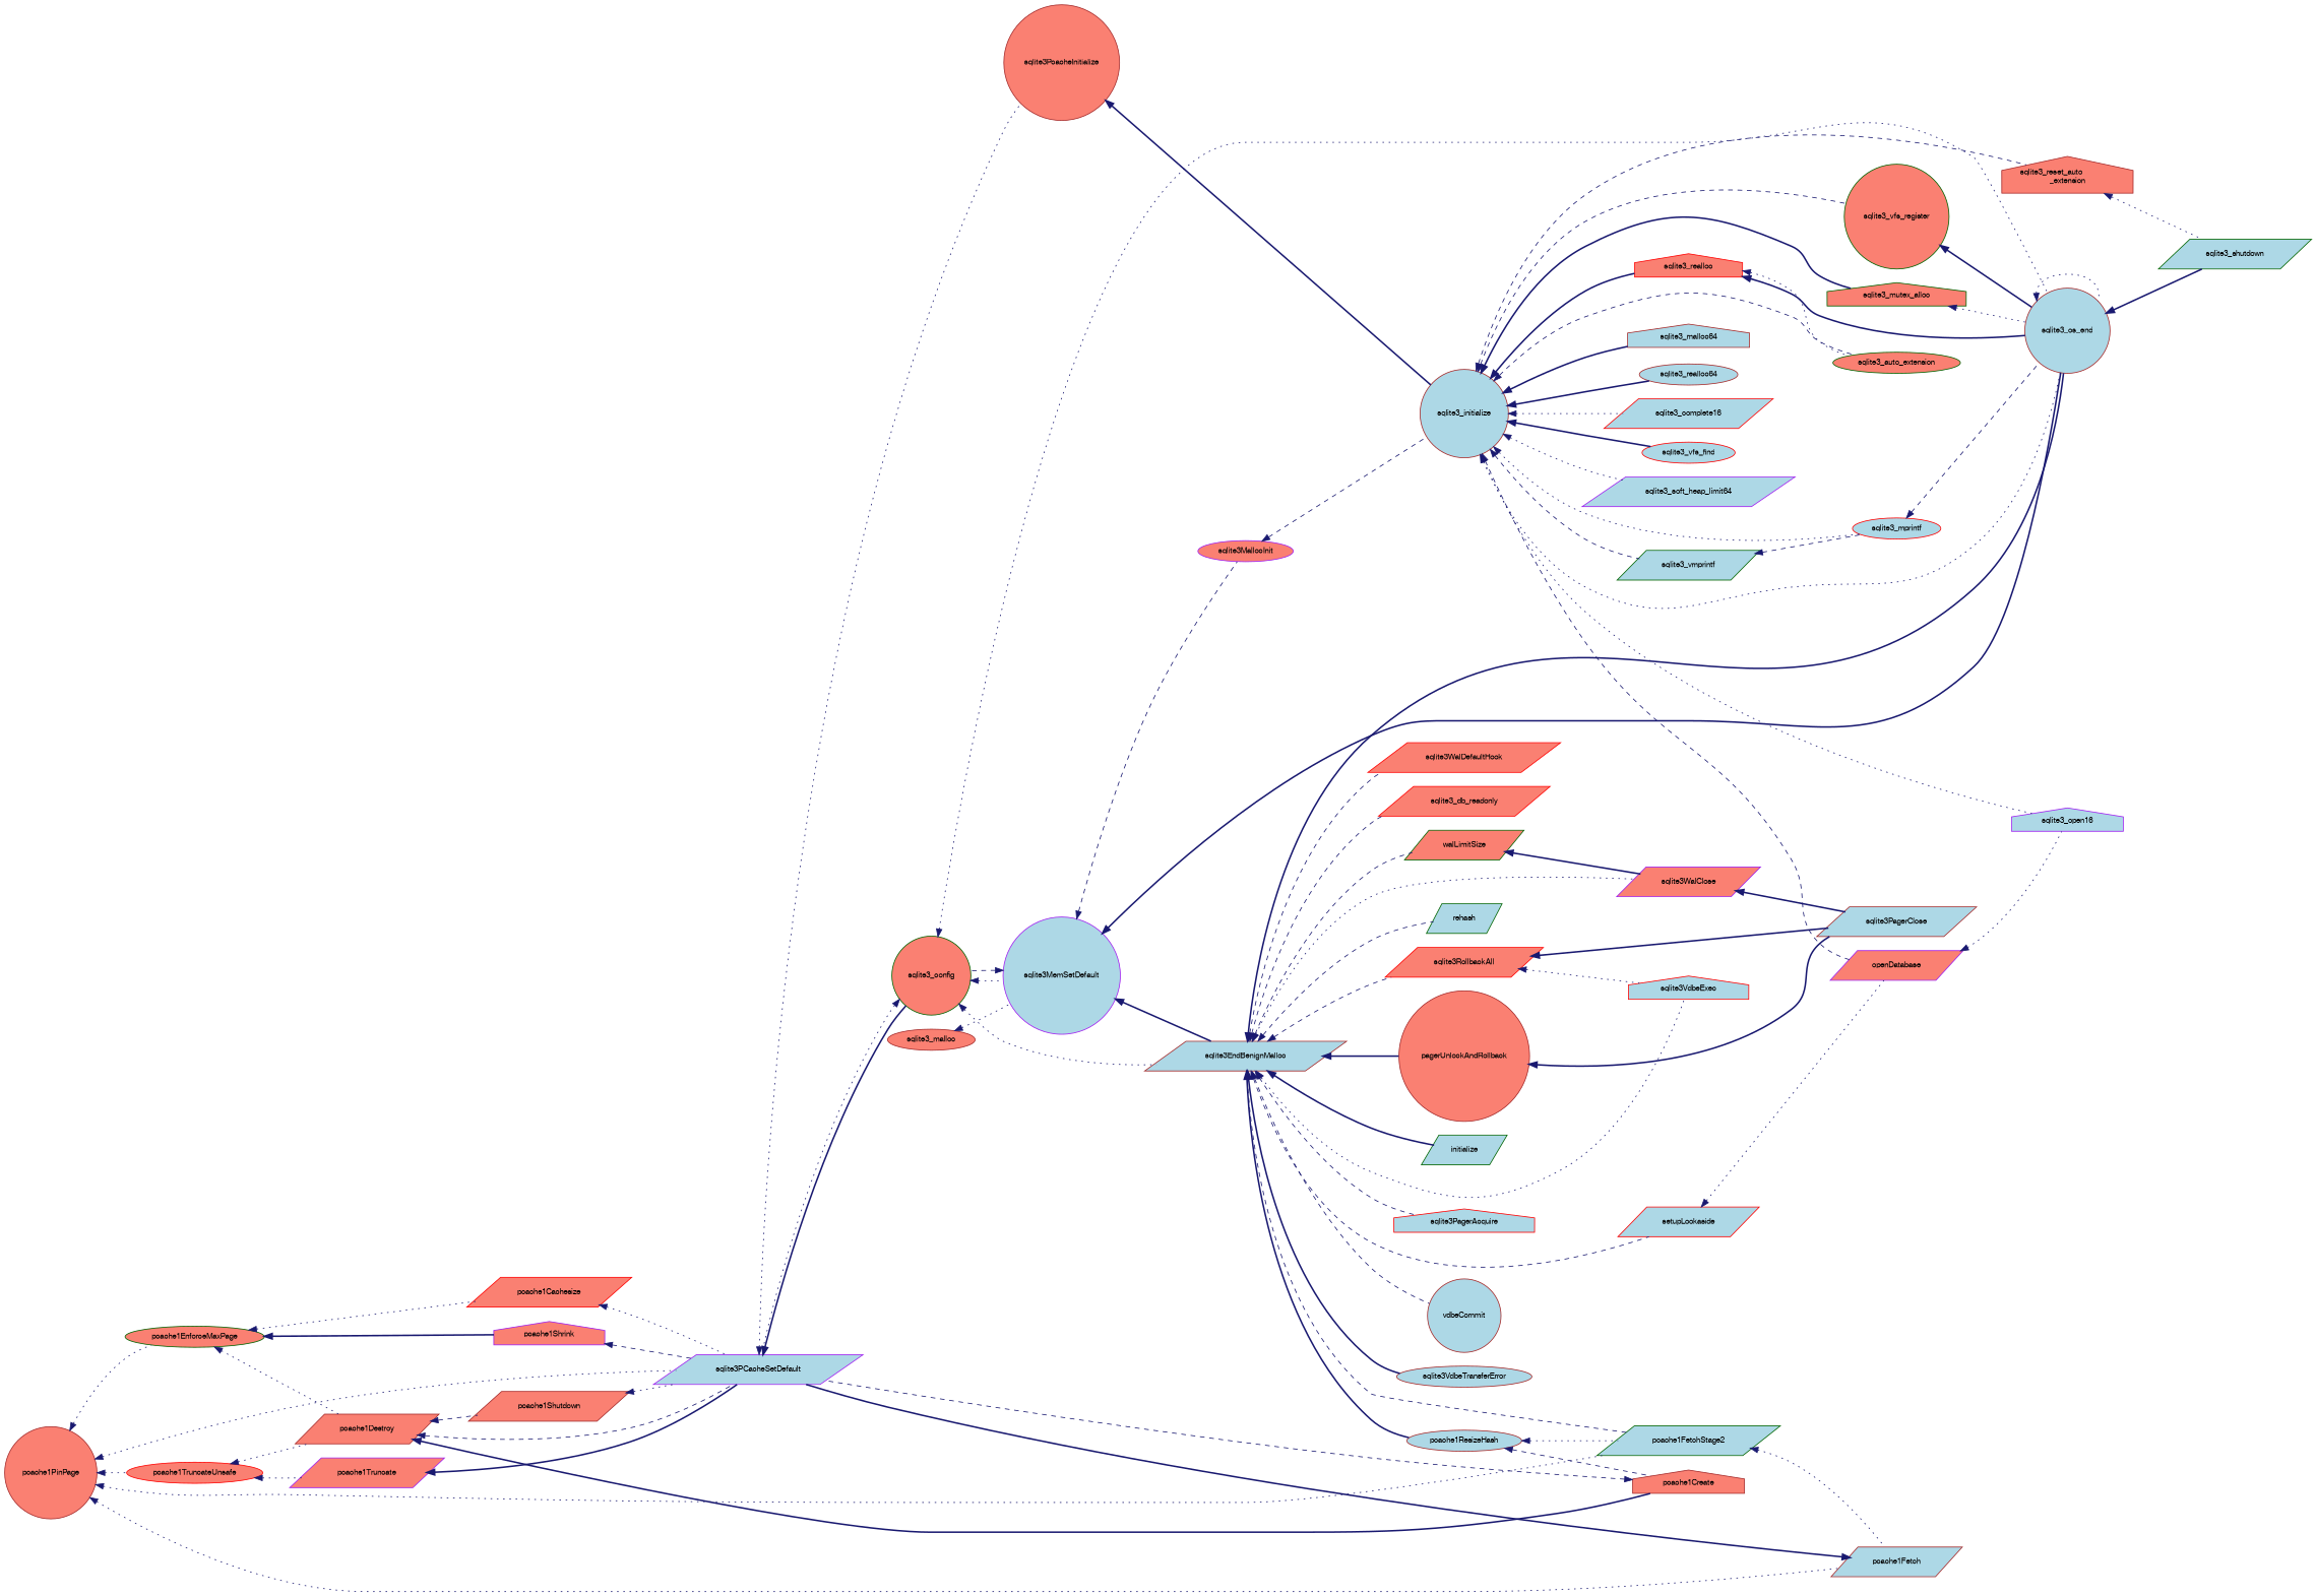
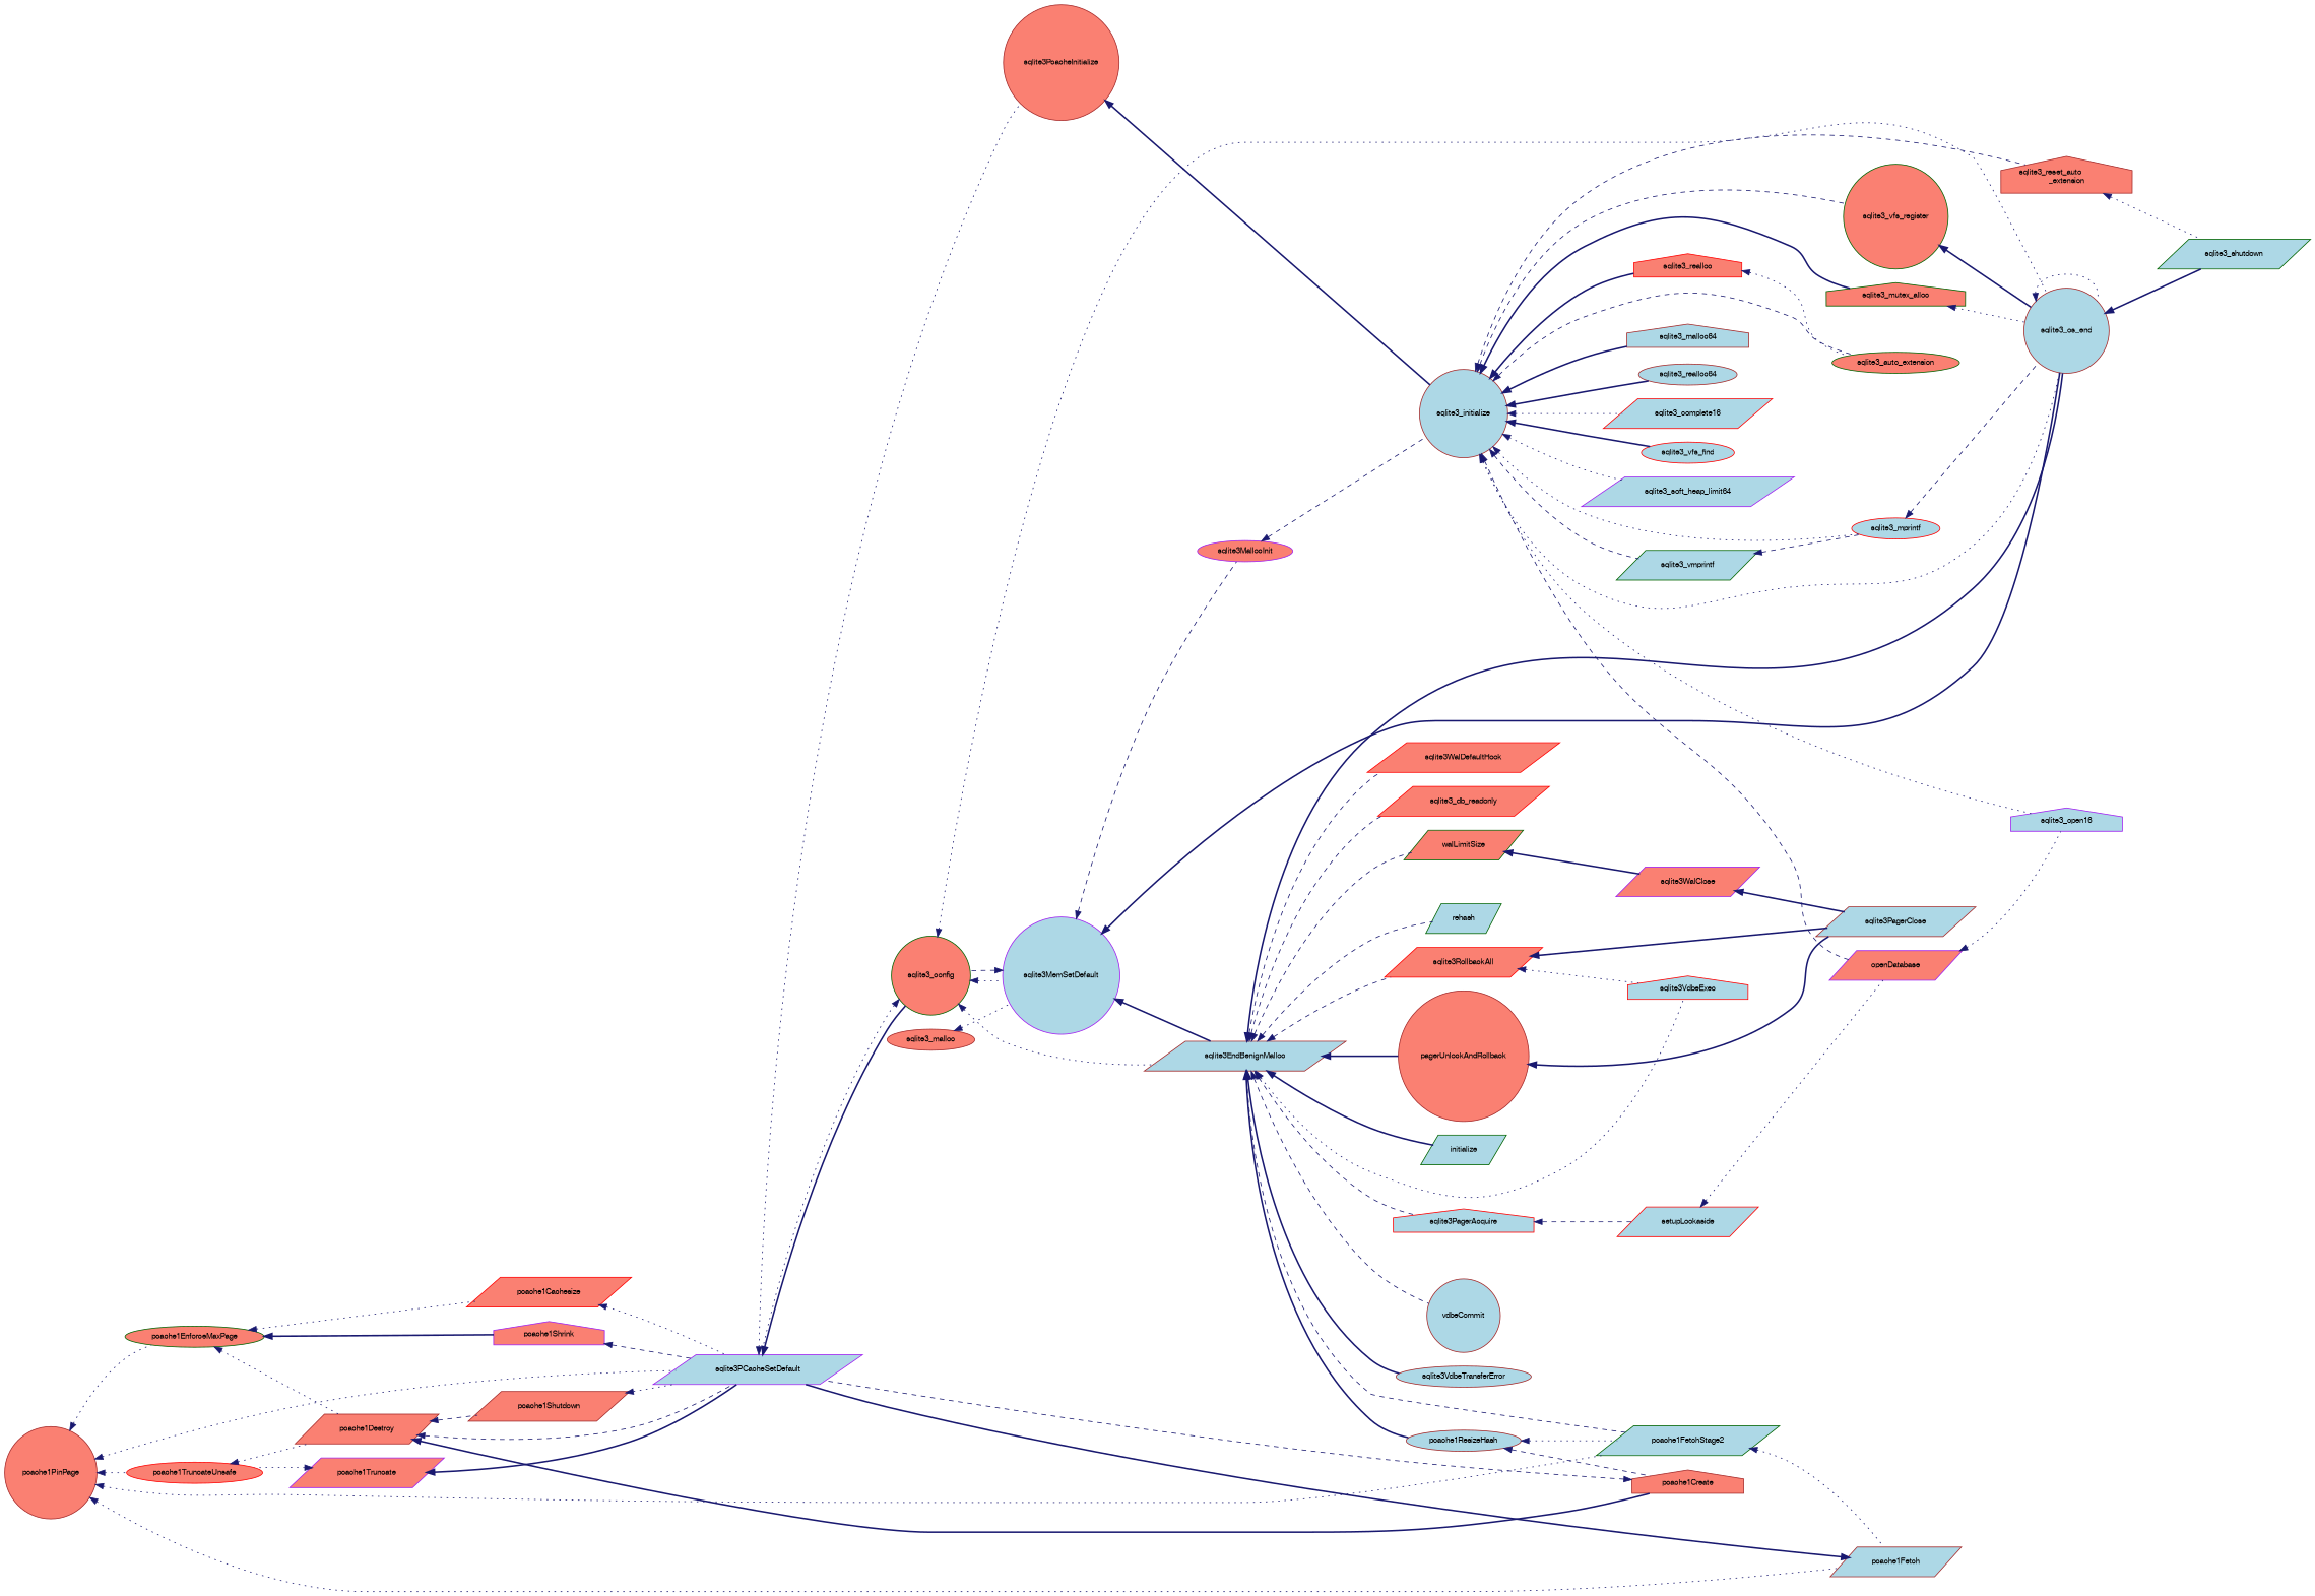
  digraph {
    rankdir=LR
    node [color=brown fillcolor=salmon fontname=FreeSans fontsize=10 shape=parallelogram style=filled]
    edge [color=midnightblue dir=back fontname=FreeSans fontsize=10 labelfontname=FreeSans labelfontsize=10 style=dotted]
    n1 [fontcolor=black height=0.2 label=pcache1PinPage shape=circle width=0.4]
    n2 [color=darkgreen height=0.2 label=pcache1EnforceMaxPage shape=ellipse width=0.4]
    n3 [color=purple fillcolor=lightblue height=0.2 label=sqlite3PCacheSetDefault width=0.4]
    n4 [color=darkgreen fillcolor=lightblue height=0.2 label=pcache1FetchStage2 width=0.4]
    n5 [fillcolor=lightblue height=0.2 label=pcache1Fetch width=0.4]
    n6 [color=red height=0.2 label=pcache1TruncateUnsafe shape=ellipse width=0.4]
    n7 [color=red height=0.2 label=pcache1Cachesize width=0.4]
    n8 [color=purple height=0.2 label=pcache1Shrink shape=house width=0.4]
    n9 [height=0.2 label=pcache1Destroy width=0.4]
    n10 [height=0.2 label=sqlite3PcacheInitialize shape=circle width=0.4]
    n11 [color=darkgreen height=0.2 label=sqlite3_config shape=circle width=0.4]
    n12 [color=purple height=0.2 label=pcache1Truncate width=0.4]
    n13 [height=0.2 label=pcache1Create shape=house width=0.4]
    n14 [height=0.2 label=pcache1Shutdown width=0.4]
    n15 [fillcolor=lightblue height=0.2 label=sqlite3_initialize shape=circle width=0.4]
    n16 [fillcolor=lightblue height=0.2 label=sqlite3_os_end shape=circle width=0.4]
    n17 [color=purple fillcolor=lightblue height=0.2 label=sqlite3MemSetDefault shape=circle width=0.4]
    n18 [fillcolor=lightblue height=0.2 label=sqlite3EndBenignMalloc width=0.4]
    n19 [color=red fillcolor=lightblue height=0.2 label=sqlite3_vfs_find shape=ellipse width=0.4]
    n20 [color=darkgreen height=0.2 label=sqlite3_vfs_register shape=circle width=0.4]
    n21 [color=darkgreen height=0.2 label=sqlite3_mutex_alloc shape=house width=0.4]
    n22 [color=purple fillcolor=lightblue height=0.2 label=sqlite3_soft_heap_limit64 width=0.4]
    n23 [color=purple height=0.2 label=openDatabase width=0.4]
    n24 [color=purple fillcolor=lightblue height=0.2 label=sqlite3_open16 shape=house width=0.4]
    n25 [fillcolor=lightblue height=0.2 label=sqlite3_malloc64 shape=house width=0.4]
    n26 [color=red height=0.2 label=sqlite3_realloc shape=house width=0.4]
    n27 [color=darkgreen height=0.2 label=sqlite3_auto_extension shape=ellipse width=0.4]
    n28 [fillcolor=lightblue height=0.2 label=sqlite3_realloc64 shape=ellipse width=0.4]
    n29 [color=darkgreen fillcolor=lightblue height=0.2 label=sqlite3_vmprintf width=0.4]
    n30 [color=red fillcolor=lightblue height=0.2 label=sqlite3_mprintf shape=ellipse width=0.4]
    n31 [height=0.2 label="sqlite3_reset_auto\l_extension" shape=house width=0.4]
    n32 [color=red fillcolor=lightblue height=0.2 label=sqlite3_complete16 width=0.4]
    n33 [color=darkgreen fillcolor=lightblue height=0.2 label=sqlite3_shutdown width=0.4]
    n34 [height=0.2 label=sqlite3_malloc shape=ellipse width=0.4]
    n35 [color=purple height=0.2 label=sqlite3MallocInit shape=ellipse width=0.4]
    n36 [color=darkgreen fillcolor=lightblue height=0.2 label=rehash width=0.4]
    n37 [fillcolor=lightblue height=0.2 label=pcache1ResizeHash shape=ellipse width=0.4]
    n38 [height=0.2 label=pagerUnlockAndRollback shape=circle width=0.4]
    n39 [color=darkgreen fillcolor=lightblue height=0.2 label=initialize width=0.4]
    n40 [color=red fillcolor=lightblue height=0.2 label=sqlite3PagerAcquire shape=house width=0.4]
    n41 [color=darkgreen height=0.2 label=walLimitSize width=0.4]
    n42 [color=purple height=0.2 label=sqlite3WalClose width=0.4]
    n43 [fillcolor=lightblue height=0.2 label=vdbeCommit shape=circle width=0.4]
    n44 [fillcolor=lightblue height=0.2 label=sqlite3VdbeTransferError shape=ellipse width=0.4]
    n45 [color=red fillcolor=lightblue height=0.2 label=sqlite3VdbeExec shape=house width=0.4]
    n46 [color=red fillcolor=lightblue height=0.2 label=setupLookaside width=0.4]
    n47 [color=red height=0.2 label=sqlite3RollbackAll width=0.4]
    n48 [color=red height=0.2 label=sqlite3WalDefaultHook width=0.4]
    n49 [color=red height=0.2 label=sqlite3_db_readonly width=0.4]
    n50 [fillcolor=lightblue height=0.2 label=sqlite3PagerClose width=0.4]
    n1 -> n2
    n1 -> n3
    n1 -> n4
    n1 -> n5
    n1 -> n6
    n2 -> n7
    n2 -> n8 [style=bold]
    n2 -> n9
    n3 -> n10
    n3 -> n11 [style=bold]
    n4 -> n5
    n5 -> n3 [style=bold]
    n6 -> n9
-   n6 -> n12
+   n12 -> n6
    n7 -> n3
    n8 -> n3 [style=dashed]
    n9 -> n3 [style=dashed]
    n9 -> n13 [style=bold]
    n9 -> n14 [style=dashed]
    n10 -> n15 [style=bold]
    n11 -> n3
    n11 -> n16
    n11 -> n17
    n11 -> n18
    n12 -> n3 [style=bold]
    n13 -> n3 [style=dashed]
    n14 -> n3
    n15 -> n16
    n15 -> n19 [style=bold]
    n15 -> n20 [style=dashed]
    n15 -> n21 [style=bold]
    n15 -> n22
    n15 -> n23 [style=dashed]
    n15 -> n24
    n15 -> n25 [style=bold]
    n15 -> n26 [style=bold]
    n15 -> n27 [style=dashed]
    n15 -> n28 [style=bold]
    n15 -> n29 [style=dashed]
    n15 -> n30
    n15 -> n31 [style=dashed]
    n15 -> n32
    n16 -> n16
    n16 -> n33 [style=bold]
    n17 -> n11 [style=dashed]
    n17 -> n16 [style=bold]
    n17 -> n18 [style=bold]
    n17 -> n35 [style=dashed]
    n18 -> n4 [style=dashed]
    n18 -> n16 [style=bold]
    n18 -> n36 [style=dashed]
    n18 -> n37 [style=bold]
    n18 -> n38 [style=bold]
    n18 -> n39 [style=bold]
    n18 -> n40 [style=dashed]
    n18 -> n41 [style=dashed]
-   n18 -> n42
    n18 -> n43 [style=dashed]
    n18 -> n44 [style=bold]
    n18 -> n45
-   n18 -> n46 [style=dashed]
+   n40 -> n46 [style=dashed]
    n18 -> n47 [style=dashed]
    n18 -> n48 [style=dashed]
    n18 -> n49 [style=dashed]
    n20 -> n16 [style=bold]
    n21 -> n16
    n23 -> n24
-   n26 -> n16 [style=bold]
    n26 -> n27
    n29 -> n30 [style=dashed]
    n30 -> n16 [style=dashed]
    n31 -> n33
    n34 -> n17
    n35 -> n15 [style=dashed]
    n37 -> n4
    n37 -> n13 [style=dashed]
    n38 -> n50 [style=bold]
    n41 -> n42 [style=bold]
    n42 -> n50 [style=bold]
    n46 -> n23
    n47 -> n45
    n47 -> n50 [style=bold]
  }
